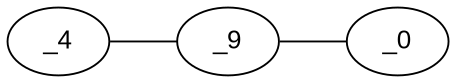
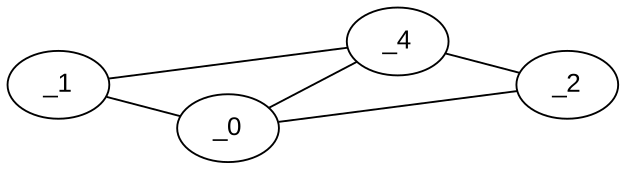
  graph {
    fontname="Liberation Sans"
    rankdir=LR
    node [fontname="Liberation Sans" histo10=0 histo11=0 histo12=0 histo13=0 histo14=0 histo15=0 histo16=0 histo17=0 histo18=0 histo19=0 histo20=0 histo21=0 histo23=0 histo24=0 histo25=0 histo26=0 histo27=0 histo28=0 histo29=0 histo3=0 histo30=0 histo31=0 histo32=0 histo33=0 histo34=0 histo35=0 histo36=0 histo37=0 histo38=0 histo39=0 histo4=0 histo40=0 histo41=0 histo42=0 histo43=0 histo44=0 histo45=0 histo46=0 histo47=0 histo48=0 histo49=0 histo5=0 histo50=0 histo51=0 histo52=0 histo53=0 histo54=0 histo55=0 histo56=0 histo57=0 histo58=0 histo59=0 histo6=0 histo60=0 histo61=0 histo62=0 histo63=0 histo64=0 histo7=0 histo8=0 histo9=0]
    edge [fontname="Liberation Sans"]
+   _1 [histo1=0.988789 histo17=0.0029148 histo18=0.00134529 histo2=0.00156951 histo22=0.00538117]
    n2 [histo1=0.0903826 histo18=0.0015795 histo2=0.349245 histo21=0.0001755 histo22=0.24921 histo23=0.138645 histo24=0.00719551 histo26=0.000351 histo27=0.0240435 histo28=0.004563 histo3=0.002106 histo39=0.000526501 histo43=0.012636 histo44=0.003861 histo48=0.000877501 histo5=0.001404 histo6=0.0989821 histo64=0.0001755 histo7=0.01404 label=_0]
    _4 [histo1=0.0074149 histo2=0.176946 histo22=0 histo23=0.00539265 histo24=0.041119 histo28=0.00101112 histo3=0.301314 histo4=0.25851 histo6=0.00370745 histo7=0.0758342 histo8=0.12875]
-   _2 [histo1=0 histo2=0 histo22=0.00920528 histo27=0.00460264 histo38=0.00153421 histo39=0.000306843 histo42=0.000613685 histo43=0.315127 histo44=0.00552317 histo48=0.00184106 histo59=0.00981896 histo60=0.00398895 histo63=0.00153421 histo64=0.645904 label=_9]
+   _2 [histo1=0 histo2=0 histo22=0.00920528 histo27=0.00460264 histo38=0.00153421 histo39=0.000306843 histo42=0.000613685 histo43=0.315127 histo44=0.00552317 histo48=0.00184106 histo59=0.00981896 histo60=0.00398895 histo63=0.00153421 histo64=0.645904]
+   _1 -- n2 [boundary=482]
+   _1 -- _4 [boundary=70]
+   n2 -- _4 [boundary=607]
    _4 -- _2 [boundary=150]
    _2 -- n2 [boundary=226]
  }
